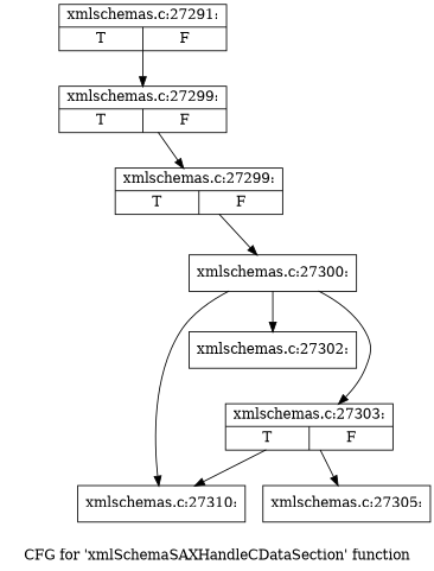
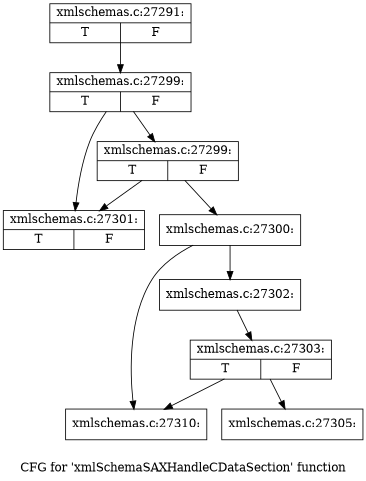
  digraph {
    label="CFG for 'xmlSchemaSAXHandleCDataSection' function"
    node [shape=record]
    n1 [label="{xmlschemas.c:27291:|{<s0>T|<s1>F}}"]
    n2 [label="{xmlschemas.c:27299:|{<s0>T|<s1>F}}"]
    n3 [label="{xmlschemas.c:27299:|{<s0>T|<s1>F}}"]
+   n4 [label="{xmlschemas.c:27301:|{<s0>T|<s1>F}}"]
    n5 [label="{xmlschemas.c:27310:}"]
    n6 [label="{xmlschemas.c:27300:}"]
    n7 [label="{xmlschemas.c:27302:}"]
    n8 [label="{xmlschemas.c:27303:|{<s0>T|<s1>F}}"]
    n9 [label="{xmlschemas.c:27305:}"]
    n1 -> n2
    n2 -> n3
+   n2 -> n4
+   n3 -> n4
    n3 -> n6
    n6 -> n5
    n6 -> n7
-   n6 -> n8
+   n7 -> n8
    n8 -> n5
    n8 -> n9
  }
